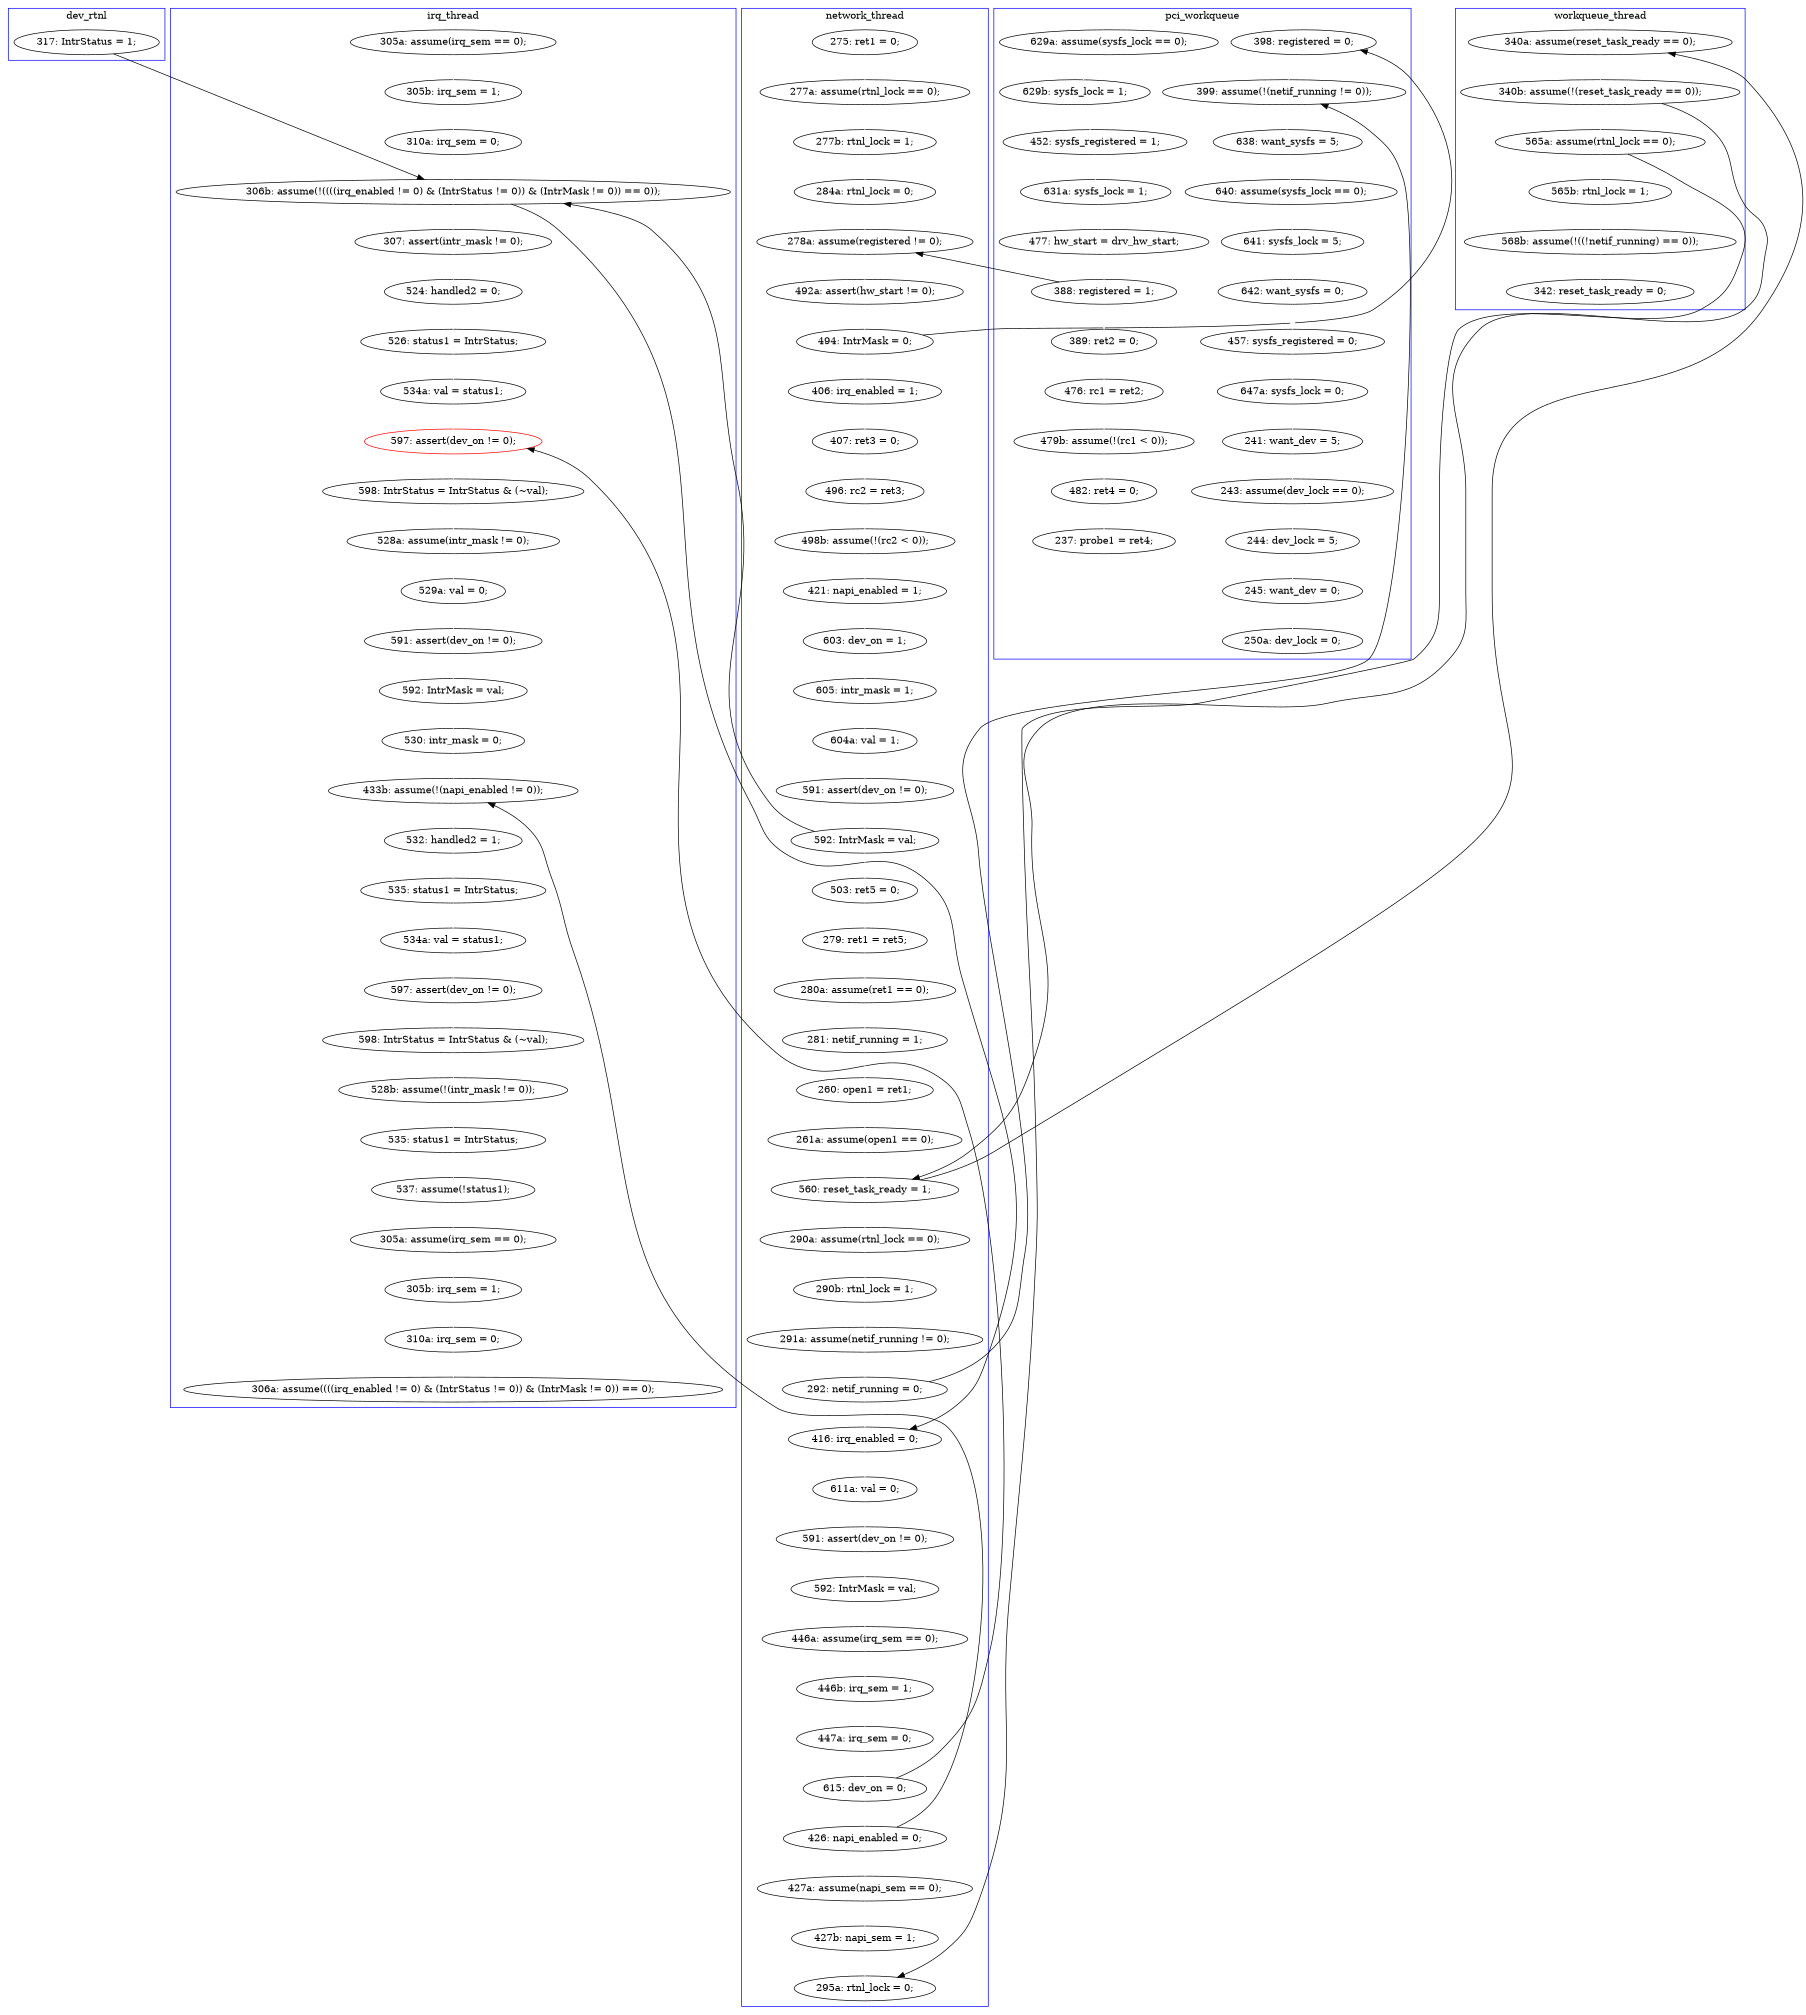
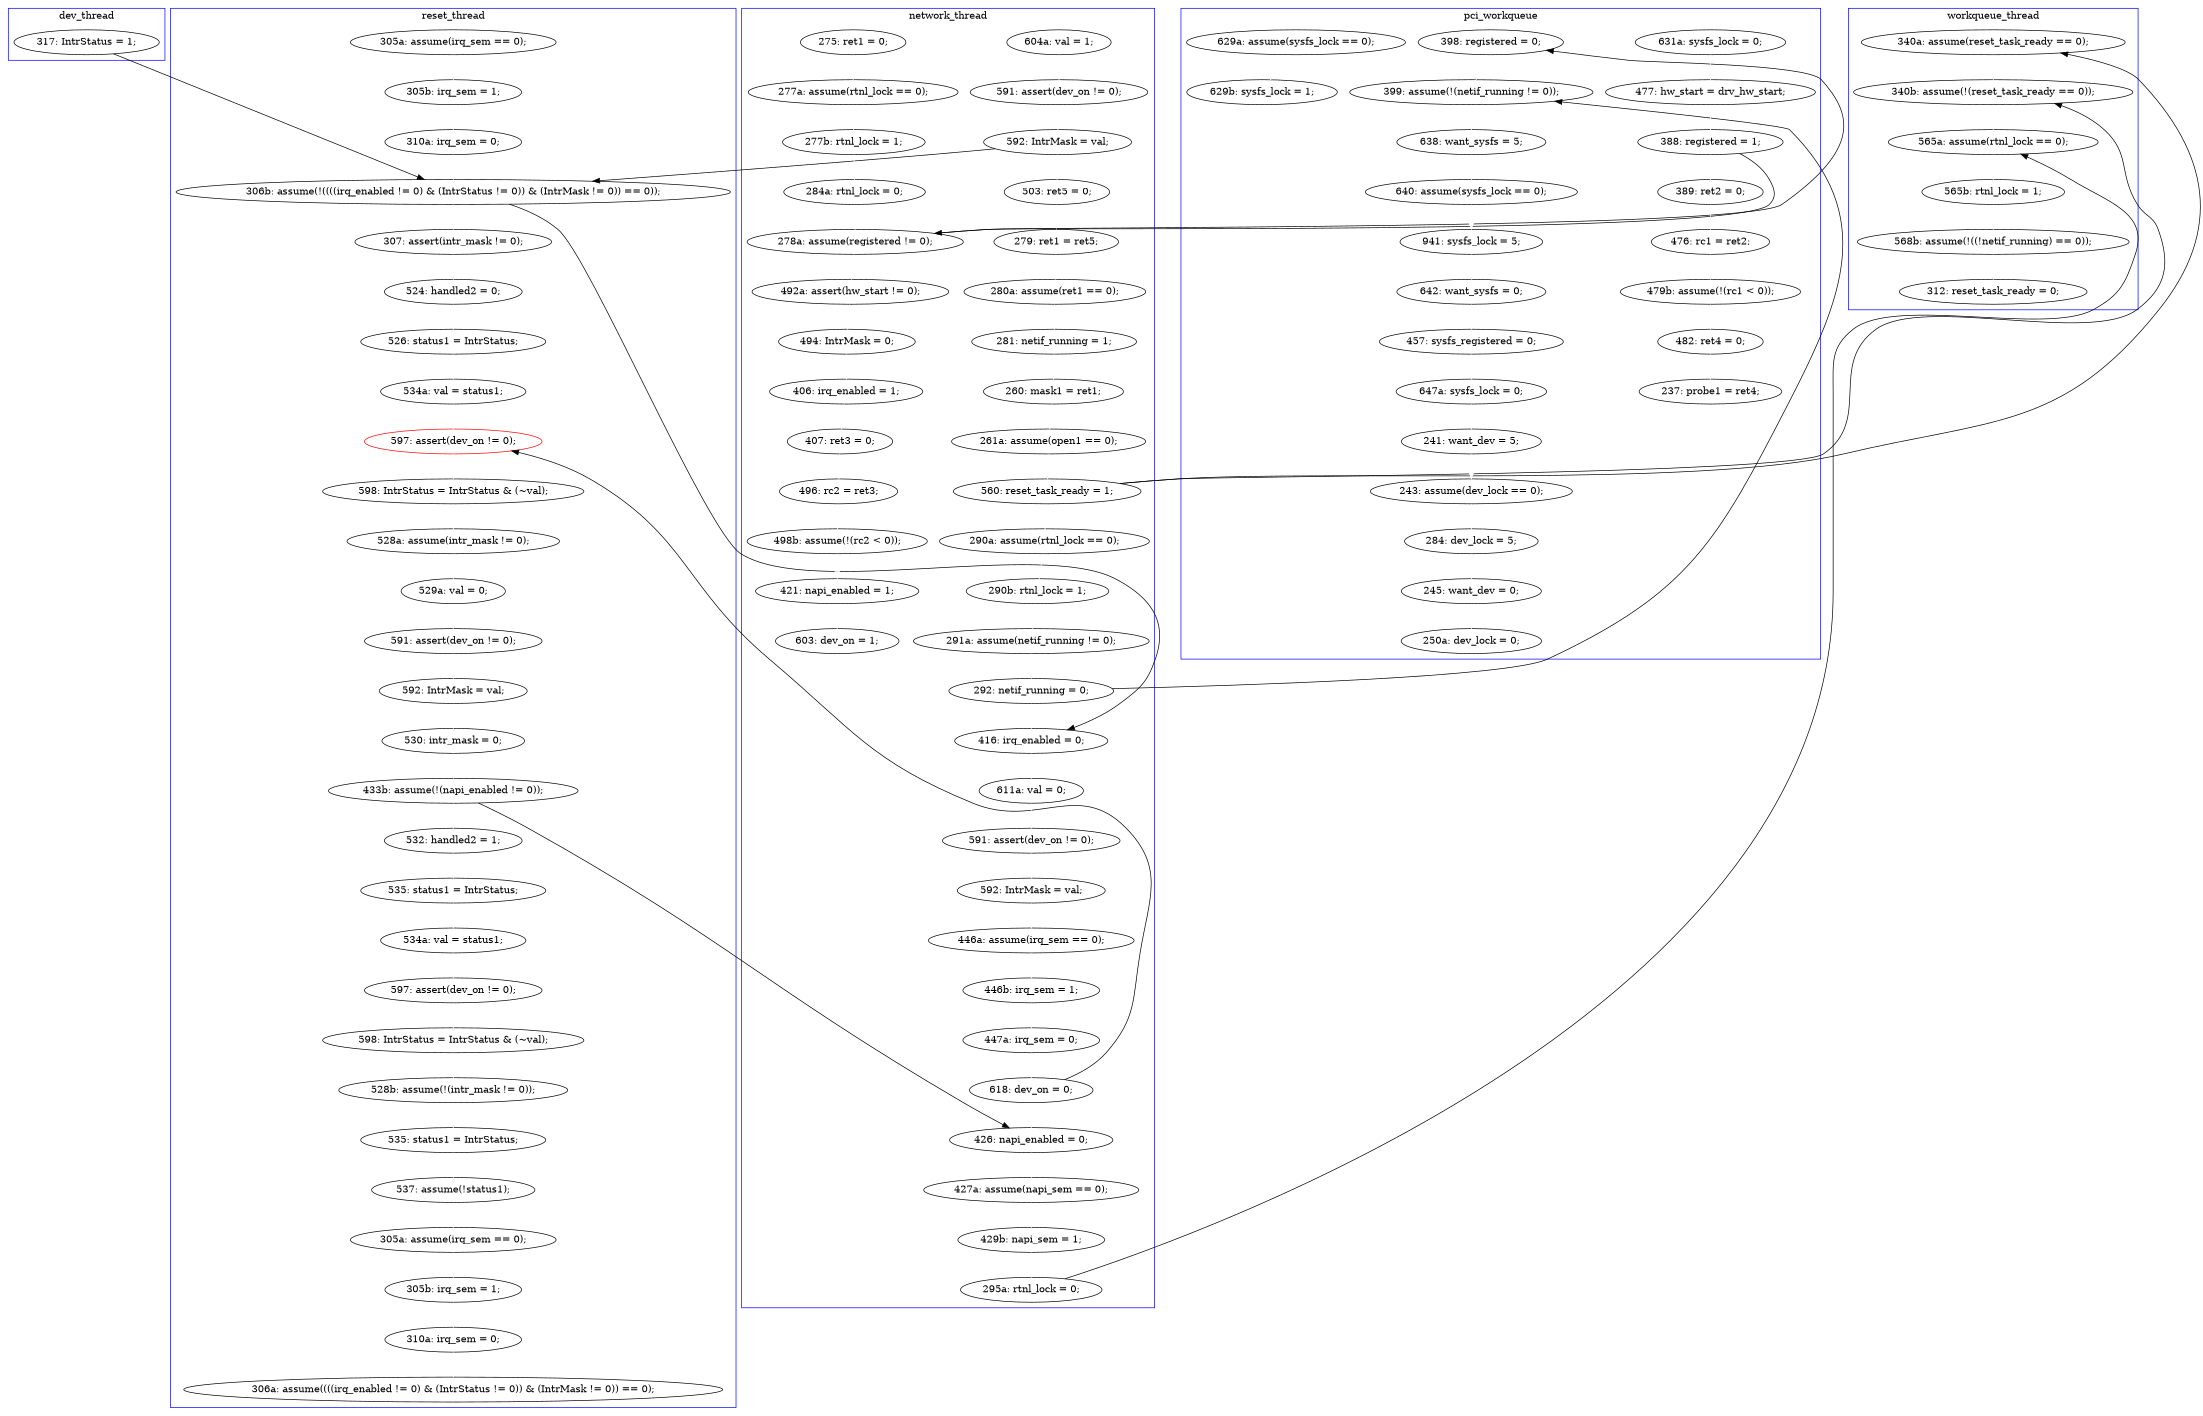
  digraph {
    edge [color=white style=solid]
    n1 [label="317: IntrStatus = 1;"]
    n2 [label="565a: assume(rtnl_lock == 0);"]
    n3 [label="340b: assume(!(reset_task_ready == 0));"]
    n4 [label="340a: assume(reset_task_ready == 0);"]
    n5 [label="565b: rtnl_lock = 1;"]
    n6 [label="568b: assume(!((!netif_running) == 0));"]
-   n7 [label="342: reset_task_ready = 0;"]
+   n7 [label="312: reset_task_ready = 0;"]
    n8 [label="532: handled2 = 1;"]
    n9 [label="535: status1 = IntrStatus;"]
    n10 [label="528b: assume(!(intr_mask != 0));"]
    n11 [label="535: status1 = IntrStatus;"]
    n12 [label="598: IntrStatus = IntrStatus & (~val);"]
    n13 [label="528a: assume(intr_mask != 0);"]
    n14 [label="534a: val = status1;"]
    n15 [color=red label="597: assert(dev_on != 0);"]
    n16 [label="305a: assume(irq_sem == 0);"]
    n17 [label="305b: irq_sem = 1;"]
    n18 [label="306b: assume(!((((irq_enabled != 0) & (IntrStatus != 0)) & (IntrMask != 0)) == 0));"]
    n19 [label="534a: val = status1;"]
    n20 [label="598: IntrStatus = IntrStatus & (~val);"]
    n21 [label="529a: val = 0;"]
    n22 [label="591: assert(dev_on != 0);"]
    n23 [label="310a: irq_sem = 0;"]
    n24 [label="597: assert(dev_on != 0);"]
    n25 [label="307: assert(intr_mask != 0);"]
    n26 [label="530: intr_mask = 0;"]
    n27 [label="433b: assume(!(napi_enabled != 0));"]
    n28 [label="537: assume(!status1);"]
    n29 [label="310a: irq_sem = 0;"]
    n30 [label="306a: assume((((irq_enabled != 0) & (IntrStatus != 0)) & (IntrMask != 0)) == 0);"]
    n31 [label="524: handled2 = 0;"]
    n32 [label="305a: assume(irq_sem == 0);"]
    n33 [label="305b: irq_sem = 1;"]
    n34 [label="592: IntrMask = val;"]
    n35 [label="526: status1 = IntrStatus;"]
    n36 [label="290a: assume(rtnl_lock == 0);"]
    n37 [label="290b: rtnl_lock = 1;"]
    n38 [label="446b: irq_sem = 1;"]
    n39 [label="447a: irq_sem = 0;"]
    n40 [label="295a: rtnl_lock = 0;"]
-   n41 [label="615: dev_on = 0;"]
+   n41 [label="618: dev_on = 0;"]
    n42 [label="406: irq_enabled = 1;"]
    n43 [label="407: ret3 = 0;"]
    n44 [label="427a: assume(napi_sem == 0);"]
-   n45 [label="427b: napi_sem = 1;"]
+   n45 [label="429b: napi_sem = 1;"]
    n46 [label="592: IntrMask = val;"]
    n47 [label="494: IntrMask = 0;"]
    n48 [label="292: netif_running = 0;"]
    n49 [label="416: irq_enabled = 0;"]
    n50 [label="611a: val = 0;"]
    n51 [label="591: assert(dev_on != 0);"]
    n52 [label="604a: val = 1;"]
    n53 [label="591: assert(dev_on != 0);"]
    n54 [label="277a: assume(rtnl_lock == 0);"]
    n55 [label="277b: rtnl_lock = 1;"]
    n56 [label="560: reset_task_ready = 1;"]
    n57 [label="592: IntrMask = val;"]
    n58 [label="446a: assume(irq_sem == 0);"]
-   n59 [label="605: intr_mask = 1;"]
    n60 [label="496: rc2 = ret3;"]
    n61 [label="421: napi_enabled = 1;"]
    n62 [label="603: dev_on = 1;"]
    n63 [label="284a: rtnl_lock = 0;"]
    n64 [label="278a: assume(registered != 0);"]
    n65 [label="426: napi_enabled = 0;"]
    n66 [label="498b: assume(!(rc2 < 0));"]
    n67 [label="503: ret5 = 0;"]
    n68 [label="279: ret1 = ret5;"]
    n69 [label="280a: assume(ret1 == 0);"]
    n70 [label="281: netif_running = 1;"]
    n71 [label="291a: assume(netif_running != 0);"]
-   n72 [label="260: open1 = ret1;"]
+   n72 [label="260: mask1 = ret1;"]
    n73 [label="261a: assume(open1 == 0);"]
    n74 [label="275: ret1 = 0;"]
    n75 [label="492a: assert(hw_start != 0);"]
-   n76 [label="641: sysfs_lock = 5;"]
+   n76 [label="941: sysfs_lock = 5;"]
    n77 [label="642: want_sysfs = 0;"]
    n78 [label="629b: sysfs_lock = 1;"]
-   n79 [label="452: sysfs_registered = 1;"]
-   n80 [label="631a: sysfs_lock = 1;"]
+   n80 [label="631a: sysfs_lock = 0;"]
    n81 [label="477: hw_start = drv_hw_start;"]
    n82 [label="398: registered = 0;"]
    n83 [label="237: probe1 = ret4;"]
    n84 [label="243: assume(dev_lock == 0);"]
-   n85 [label="244: dev_lock = 5;"]
+   n85 [label="284: dev_lock = 5;"]
    n86 [label="479b: assume(!(rc1 < 0));"]
    n87 [label="482: ret4 = 0;"]
    n88 [label="388: registered = 1;"]
    n89 [label="389: ret2 = 0;"]
    n90 [label="245: want_dev = 0;"]
    n91 [label="250a: dev_lock = 0;"]
    n92 [label="457: sysfs_registered = 0;"]
    n93 [label="629a: assume(sysfs_lock == 0);"]
    n94 [label="476: rc1 = ret2;"]
    n95 [label="399: assume(!(netif_running != 0));"]
    n96 [label="638: want_sysfs = 5;"]
    n97 [label="640: assume(sysfs_lock == 0);"]
    n98 [label="647a: sysfs_lock = 0;"]
    n99 [label="241: want_dev = 5;"]
    subgraph cluster_1 {
      color=blue
-     label=dev_rtnl
+     label=dev_thread
      n1
    }
    subgraph cluster_2 {
      color=blue
      label=workqueue_thread
      n2
      n3
      n4
      n5
      n6
      n7
    }
    subgraph cluster_3 {
      color=blue
-     label=irq_thread
+     label=reset_thread
      n8
      n9
      n10
      n11
      n12
      n13
      n14
      n15
      n16
      n17
      n18
      n19
      n20
      n21
      n22
      n23
      n24
      n25
      n26
      n27
      n28
      n29
      n30
      n31
      n32
      n33
      n34
      n35
    }
    subgraph cluster_4 {
      color=blue
      label=network_thread
      n36
      n37
      n38
      n39
      n40
      n41
      n42
      n43
      n44
      n45
      n46
      n47
      n48
      n49
      n50
      n51
      n52
      n53
      n54
      n55
      n56
      n57
      n58
-     n59
      n60
      n61
      n62
      n63
      n64
      n65
      n66
      n67
      n68
      n69
      n70
      n71
      n72
      n73
      n74
      n75
    }
    subgraph cluster_5 {
      color=blue
      label=pci_workqueue
      n76
      n77
      n78
-     n79
      n80
      n81
      n82
      n83
      n84
      n85
      n86
      n87
      n88
      n89
      n90
      n91
      n92
      n93
      n94
      n95
      n96
      n97
      n98
      n99
    }
    n1 -> n18 [color=black constraint=false]
    n2 -> n5
    n3 -> n2
    n4 -> n3
    n5 -> n6
    n6 -> n7
    n8 -> n9
    n9 -> n19
    n10 -> n11
    n11 -> n28
    n12 -> n13
    n13 -> n21
    n14 -> n15
    n15 -> n12
    n16 -> n17
    n17 -> n29
    n18 -> n25
    n18 -> n49 [color=black constraint=false]
    n19 -> n24
    n20 -> n10
    n21 -> n22
    n22 -> n34
    n23 -> n18
    n24 -> n20
    n25 -> n31
    n26 -> n27
    n27 -> n8
    n28 -> n16
    n29 -> n30
    n31 -> n35
    n32 -> n33
    n33 -> n23
    n34 -> n26
    n35 -> n14
    n36 -> n37
    n37 -> n71
    n38 -> n39
    n39 -> n41
-   n2 -> n40 [color=black constraint=false]
+   n40 -> n2 [color=black constraint=false]
    n41 -> n15 [color=black constraint=false]
    n41 -> n65
    n42 -> n43
    n43 -> n60
    n44 -> n45
    n45 -> n40
    n46 -> n18 [color=black constraint=false]
    n46 -> n67
    n47 -> n42
    n48 -> n49
    n48 -> n95 [color=black constraint=false]
    n49 -> n50
    n50 -> n51
    n51 -> n57
    n52 -> n53
    n53 -> n46
    n54 -> n55
    n55 -> n63
-   n3 -> n56 [color=black constraint=false]
+   n56 -> n3 [color=black constraint=false]
    n56 -> n4 [color=black constraint=false]
    n56 -> n36
    n57 -> n58
    n58 -> n38
-   n59 -> n52
    n60 -> n66
    n61 -> n62
-   n62 -> n59
    n63 -> n64
    n64 -> n75
-   n47 -> n82 [color=black constraint=false]
-   n65 -> n27 [color=black constraint=false]
+   n64 -> n82 [color=black constraint=false]
+   n27 -> n65 [color=black constraint=false]
    n65 -> n44
    n66 -> n61
    n67 -> n68
    n68 -> n69
    n69 -> n70
    n70 -> n72
    n71 -> n48
    n72 -> n73
    n73 -> n56
    n74 -> n54
    n75 -> n47
    n76 -> n77
    n77 -> n92
-   n78 -> n79
-   n79 -> n80
    n80 -> n81
    n81 -> n88
    n82 -> n95
    n84 -> n85
    n85 -> n90
    n86 -> n87
    n87 -> n83
    n88 -> n64 [color=black constraint=false]
    n88 -> n89
    n89 -> n94
    n90 -> n91
    n92 -> n98
    n93 -> n78
    n94 -> n86
    n95 -> n96
    n96 -> n97
    n97 -> n76
    n98 -> n99
    n99 -> n84
  }
